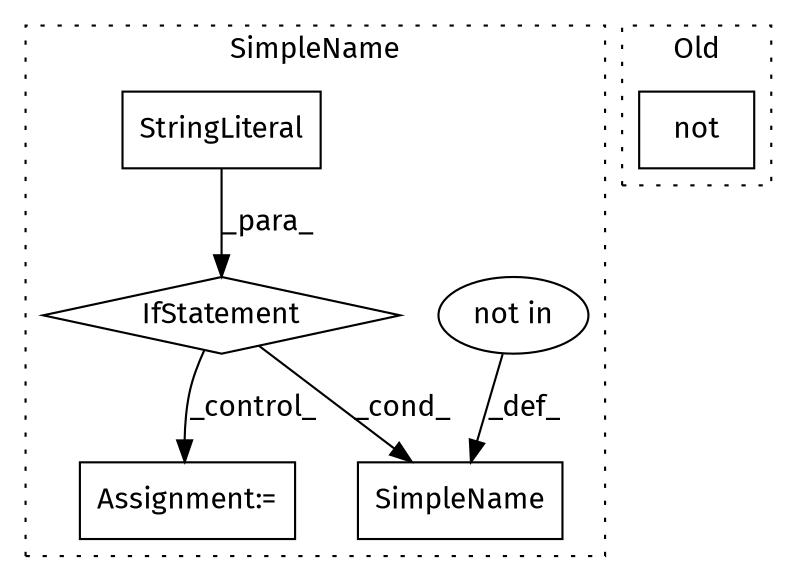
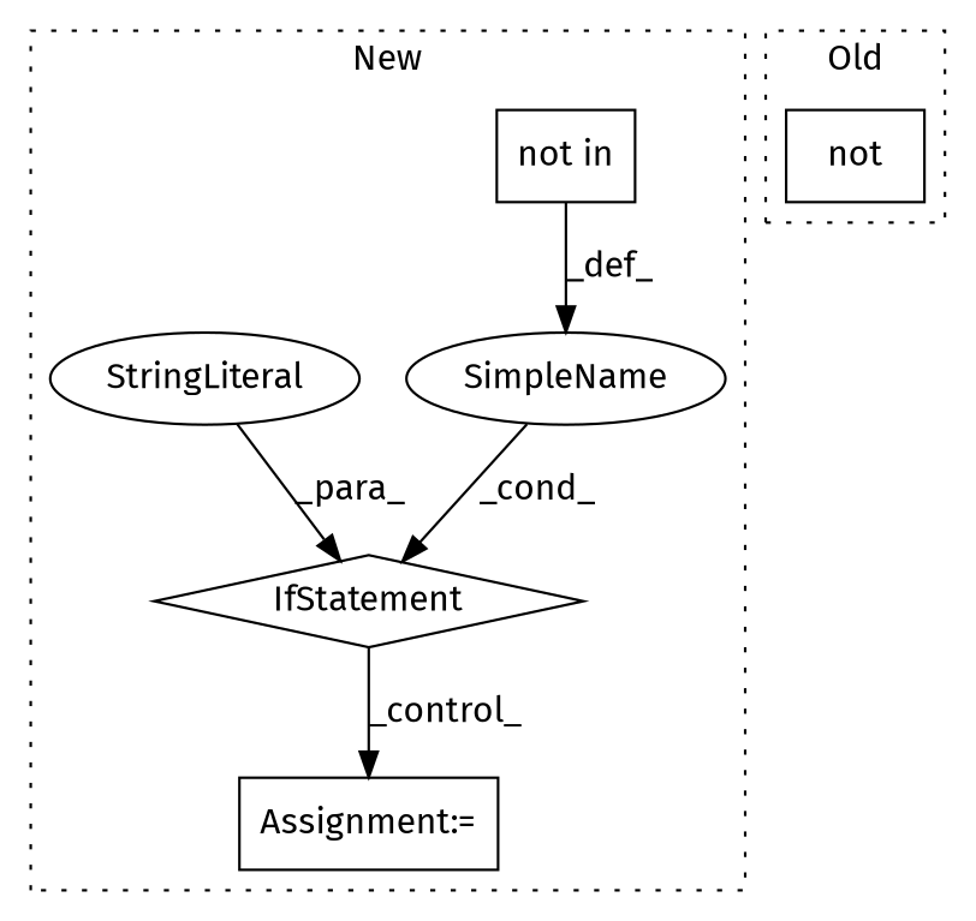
  digraph {
    fontname="Fira Sans"
    node [fontname="Fira Sans" s=18924 shape=box]
    edge [fontname="Fira Sans"]
-   n1 [a=108 l=40 label="not in" shape=ellipse]
+   n1 [a=108 l=40 label="not in"]
    n2 [a=25 l="8,2" label=IfStatement s="18916,18964" shape=diamond]
-   n3 [a=45 l=16 label=StringLiteral]
+   n3 [a=45 l=16 label=StringLiteral shape=ellipse]
    n4 [a=7 l=1 label="Assignment:=" s=19008]
-   n5 [a=42 label=SimpleName s=""]
+   n5 [a=42 label=SimpleName shape=ellipse s=""]
    n6 [a=41 l=7 label=not s=18740]
    subgraph cluster_1 {
-     label=SimpleName
+     label=New
      style=dotted
      n1
      n2
      n3
      n4
      n5
    }
    subgraph cluster_2 {
      label=Old
      style=dotted
      n6
    }
    n1 -> n5 [label=_def_]
    n2 -> n4 [label=_control_]
    n3 -> n2 [label=_para_]
-   n2 -> n5 [label=_cond_]
+   n5 -> n2 [label=_cond_]
  }
